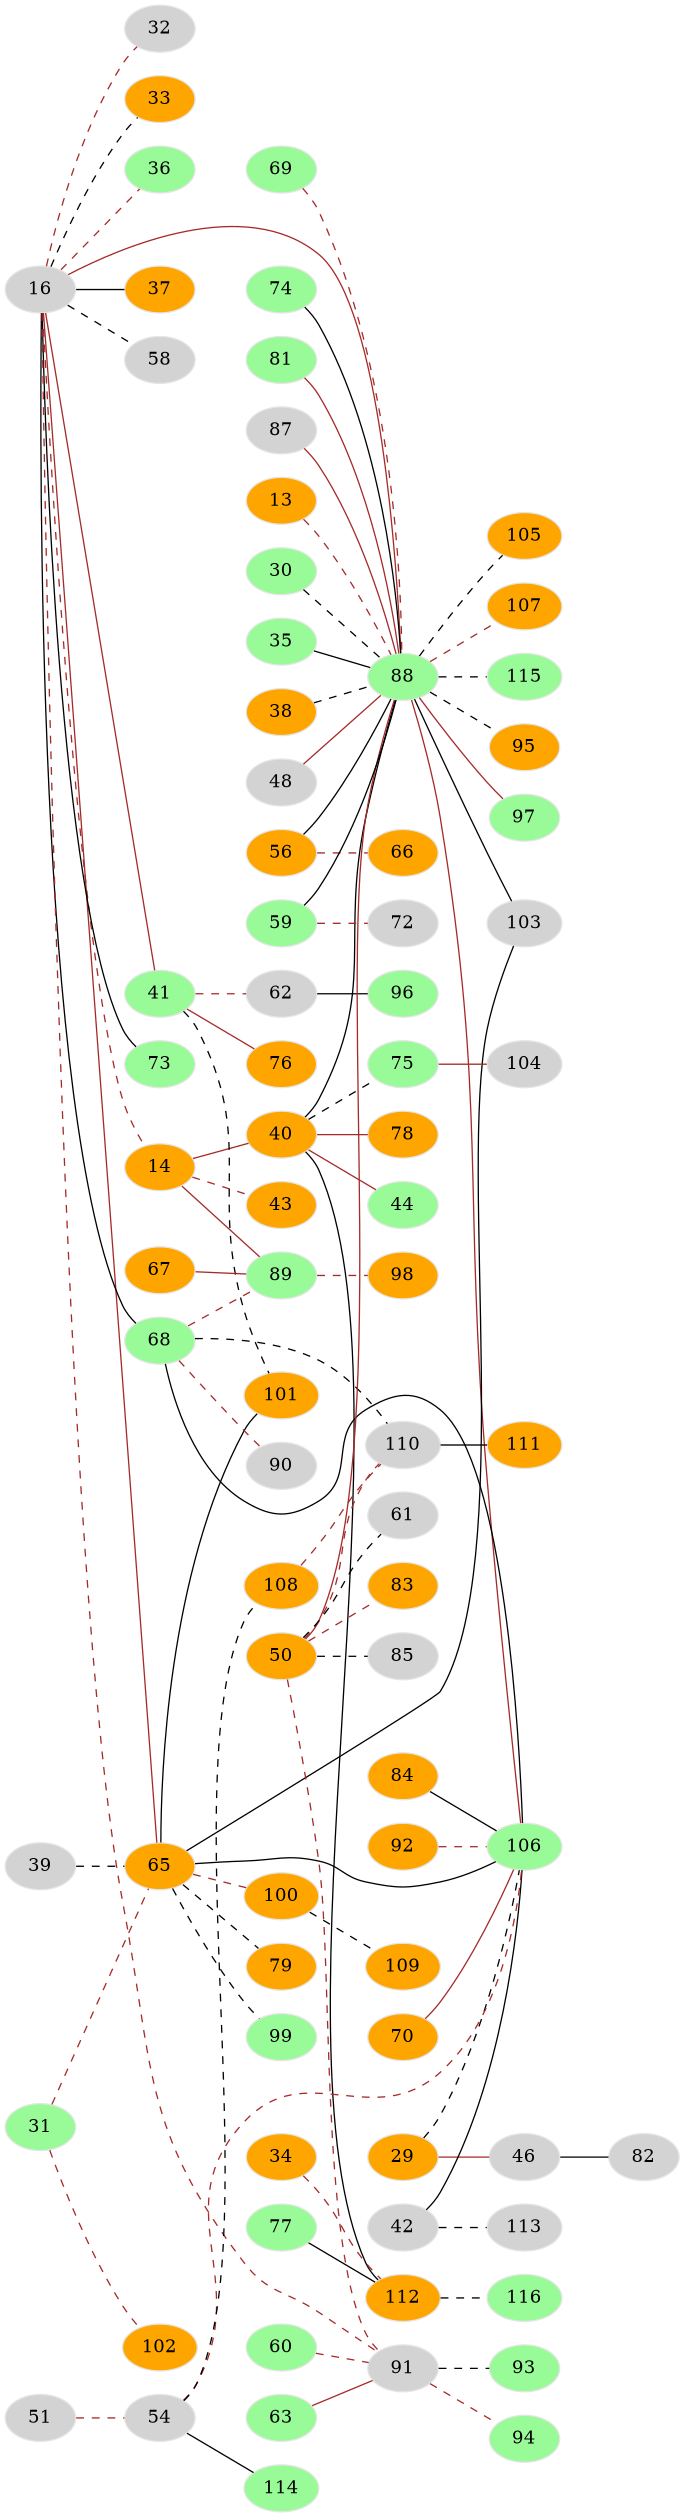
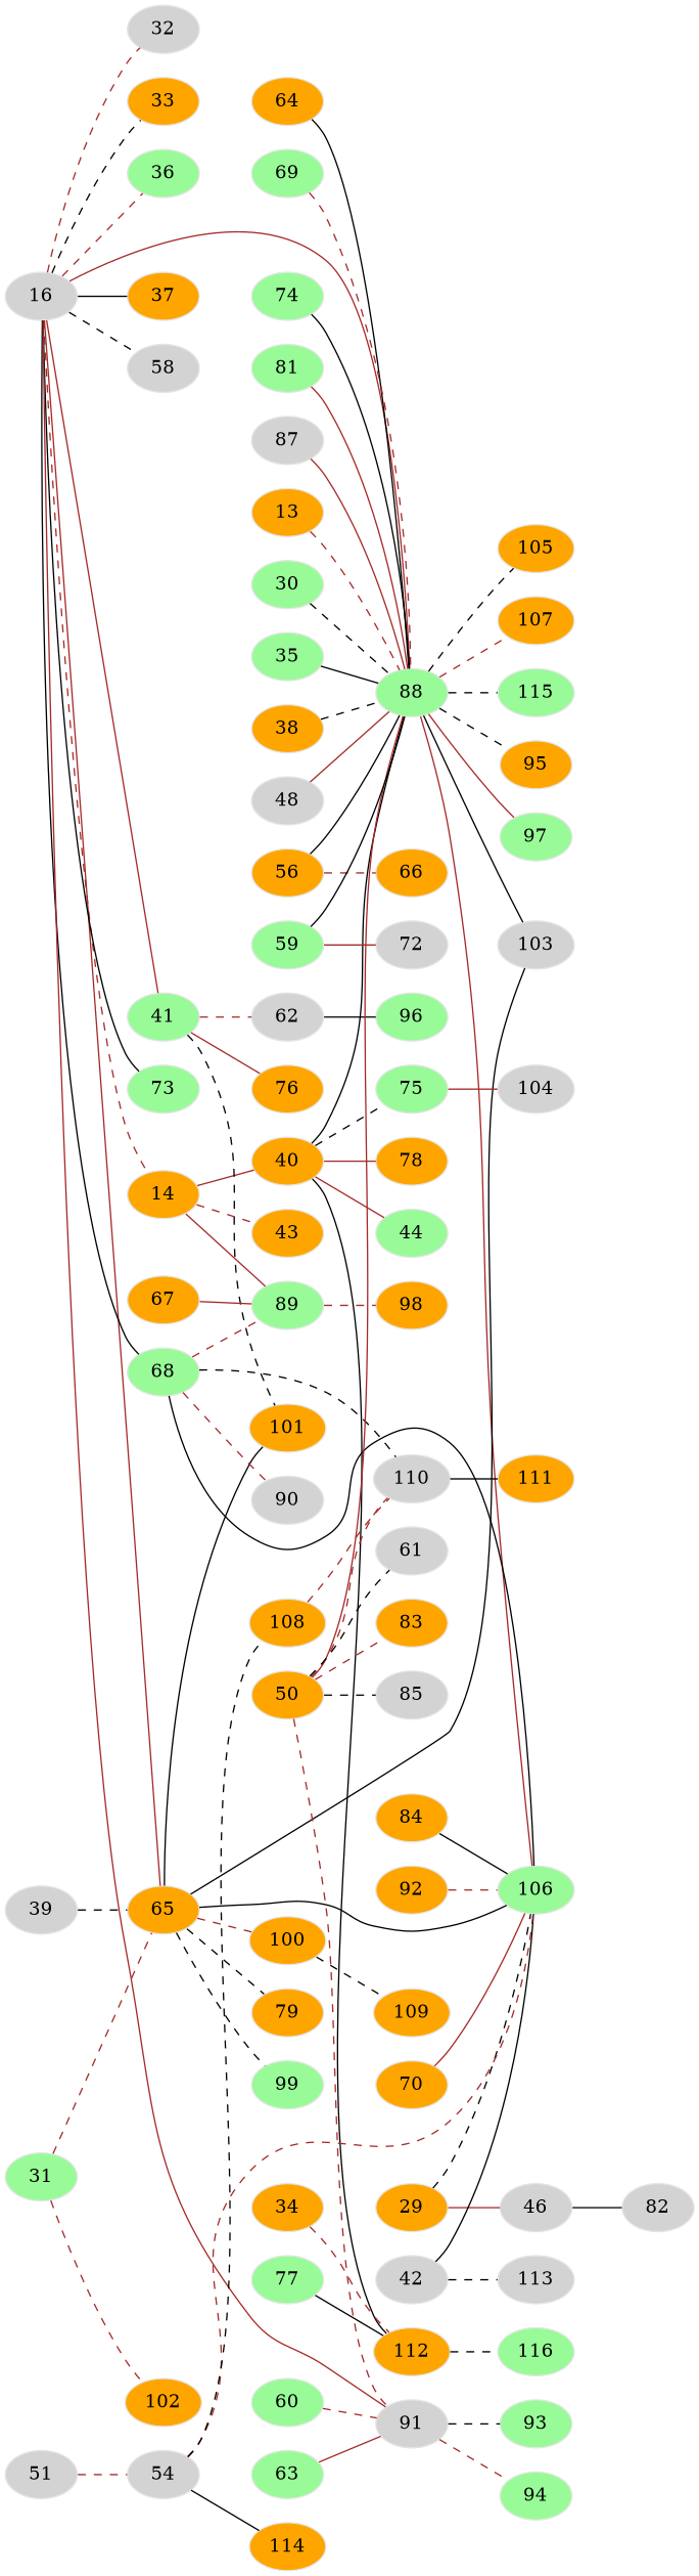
  graph {
    rankdir=LR
    node [color=gray90 fillcolor=orange style=filled]
    edge [color=brown style=dashed]
    88 [fillcolor=palegreen super="+9+4"]
    106 [fillcolor=palegreen super="+7+52"]
    103 [fillcolor=lightgrey]
    95
    97 [fillcolor=palegreen]
    105
    107
    115 [fillcolor=palegreen]
    13
    16 [fillcolor=lightgrey super="+2"]
    n11 [label=14 super="+1"]
    32 [fillcolor=lightgrey]
    33 [super="+10"]
    36 [fillcolor=palegreen]
    37
    41 [fillcolor=palegreen]
    58 [fillcolor=lightgrey]
    65 [super="+24"]
    68 [fillcolor=palegreen super="+45+53"]
    73 [fillcolor=palegreen]
    91 [fillcolor=lightgrey super="+15+25+57"]
    40 [super="+21"]
    43
    89 [fillcolor=palegreen super="+14+71+86"]
    62 [fillcolor=lightgrey]
    76
    101
    79
    99 [fillcolor=palegreen]
    100
    110 [fillcolor=lightgrey super="+80"]
    90 [fillcolor=lightgrey]
    93 [fillcolor=palegreen]
    94 [fillcolor=palegreen]
    112 [super="+28"]
    44 [fillcolor=palegreen]
    75 [fillcolor=palegreen]
    78
    98
    46 [fillcolor=lightgrey]
    29
    82 [fillcolor=lightgrey]
    30 [fillcolor=palegreen]
    31 [fillcolor=palegreen]
    102
    116 [fillcolor=palegreen]
    34
    35 [fillcolor=palegreen]
    38
    39 [fillcolor=lightgrey]
    104 [fillcolor=lightgrey]
    96 [fillcolor=palegreen]
    42 [fillcolor=lightgrey]
    113 [fillcolor=lightgrey]
    48 [fillcolor=lightgrey]
    50 [super="+22"]
    61 [fillcolor=lightgrey]
    83
    85 [fillcolor=lightgrey]
    111
    54 [fillcolor=lightgrey super="+23"]
    108
-   114 [fillcolor=palegreen]
+   114
    51 [fillcolor=lightgrey]
    56
    66
    59 [fillcolor=palegreen]
    72 [fillcolor=lightgrey]
    60 [fillcolor=palegreen]
    63 [fillcolor=palegreen]
+   64
    109
    67
    69 [fillcolor=palegreen]
    70
    74 [fillcolor=palegreen]
    77 [fillcolor=palegreen]
    81 [fillcolor=palegreen]
    84
    87 [fillcolor=lightgrey]
    92
    88 -- 106 [style=solid weight=3]
    88 -- 103 [color=black style=solid]
    88 -- 95 [color=black]
    88 -- 97 [style=solid]
    88 -- 105 [color=black]
    88 -- 107
    88 -- 115 [color=black]
    13 -- 88
    16 -- 88 [style=solid weight=4]
    16 -- n11 [weight=2]
    16 -- 32
    16 -- 33 [color=black]
    16 -- 36 [weight=2]
    16 -- 37 [color=black style=solid]
    16 -- 41 [style=solid]
    16 -- 58 [color=black]
    16 -- 65 [style=solid]
    16 -- 68 [color=black style=solid]
    16 -- 73 [color=black style=solid]
-   16 -- 91
+   16 -- 91 [style=solid]
    n11 -- 40 [style=solid]
    n11 -- 43
    n11 -- 89 [style=solid weight=2]
    41 -- 62
    41 -- 76 [style=solid]
    41 -- 101 [color=black]
    65 -- 106 [color=black style=solid]
    65 -- 103 [color=black style=solid]
    65 -- 101 [color=black style=solid]
    65 -- 79 [color=black]
    65 -- 99 [color=black]
    65 -- 100
    68 -- 106 [color=black style=solid]
    68 -- 89
    68 -- 110 [color=black]
    68 -- 90
    91 -- 93 [color=black]
    91 -- 94
    40 -- 88 [color=black style=solid weight=2]
    40 -- 112 [color=black style=solid]
    40 -- 44 [style=solid]
    40 -- 75 [color=black]
    40 -- 78 [style=solid]
    89 -- 98 [weight=2]
    62 -- 96 [color=black style=solid]
    100 -- 109 [color=black]
    110 -- 111 [color=black style=solid]
    112 -- 116 [color=black]
    75 -- 104 [style=solid]
    46 -- 82 [color=black style=solid]
    29 -- 106 [color=black]
    29 -- 46 [style=solid]
    30 -- 88 [color=black]
    31 -- 65
    31 -- 102
    34 -- 112
    35 -- 88 [color=black style=solid]
    38 -- 88 [color=black]
    39 -- 65 [color=black]
    42 -- 106 [color=black style=solid]
    42 -- 113 [color=black]
    48 -- 88 [style=solid]
    50 -- 88 [style=solid weight=2]
    50 -- 91
    50 -- 110
    50 -- 61 [color=black]
    50 -- 83
    50 -- 85 [color=black]
    54 -- 106
    54 -- 108 [color=black]
    54 -- 114 [color=black style=solid]
    108 -- 110
    51 -- 54
    56 -- 88 [color=black style=solid]
    56 -- 66
    59 -- 88 [color=black style=solid]
-   59 -- 72
+   59 -- 72 [style=solid]
    60 -- 91
    63 -- 91 [style=solid]
+   64 -- 88 [color=black style=solid]
    67 -- 89 [style=solid]
    69 -- 88
    70 -- 106 [style=solid]
    74 -- 88 [color=black style=solid]
    77 -- 112 [color=black style=solid]
    81 -- 88 [style=solid]
    84 -- 106 [color=black style=solid]
    87 -- 88 [style=solid]
    92 -- 106
  }
